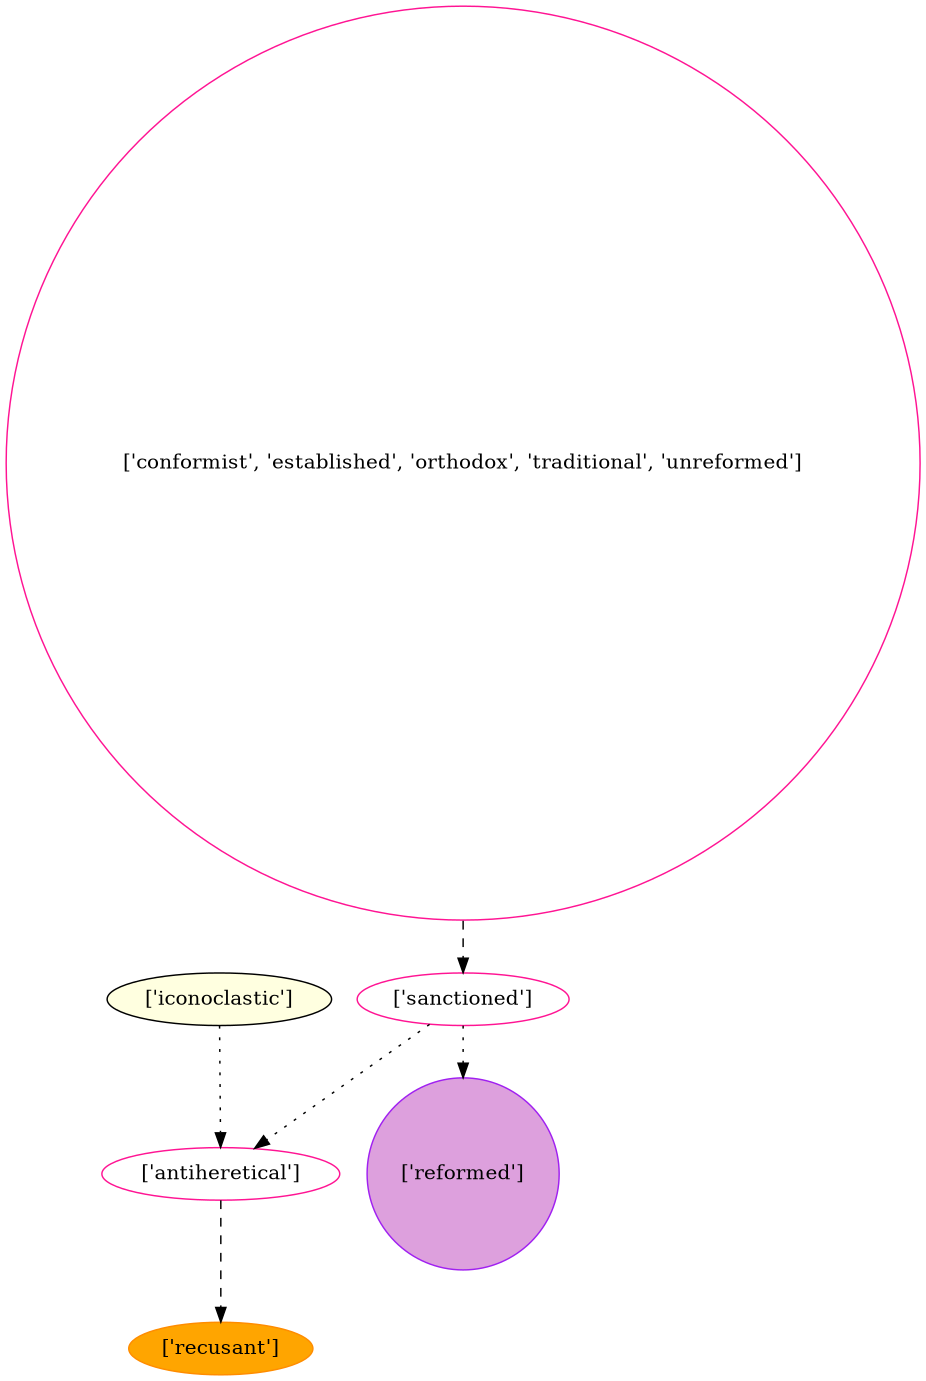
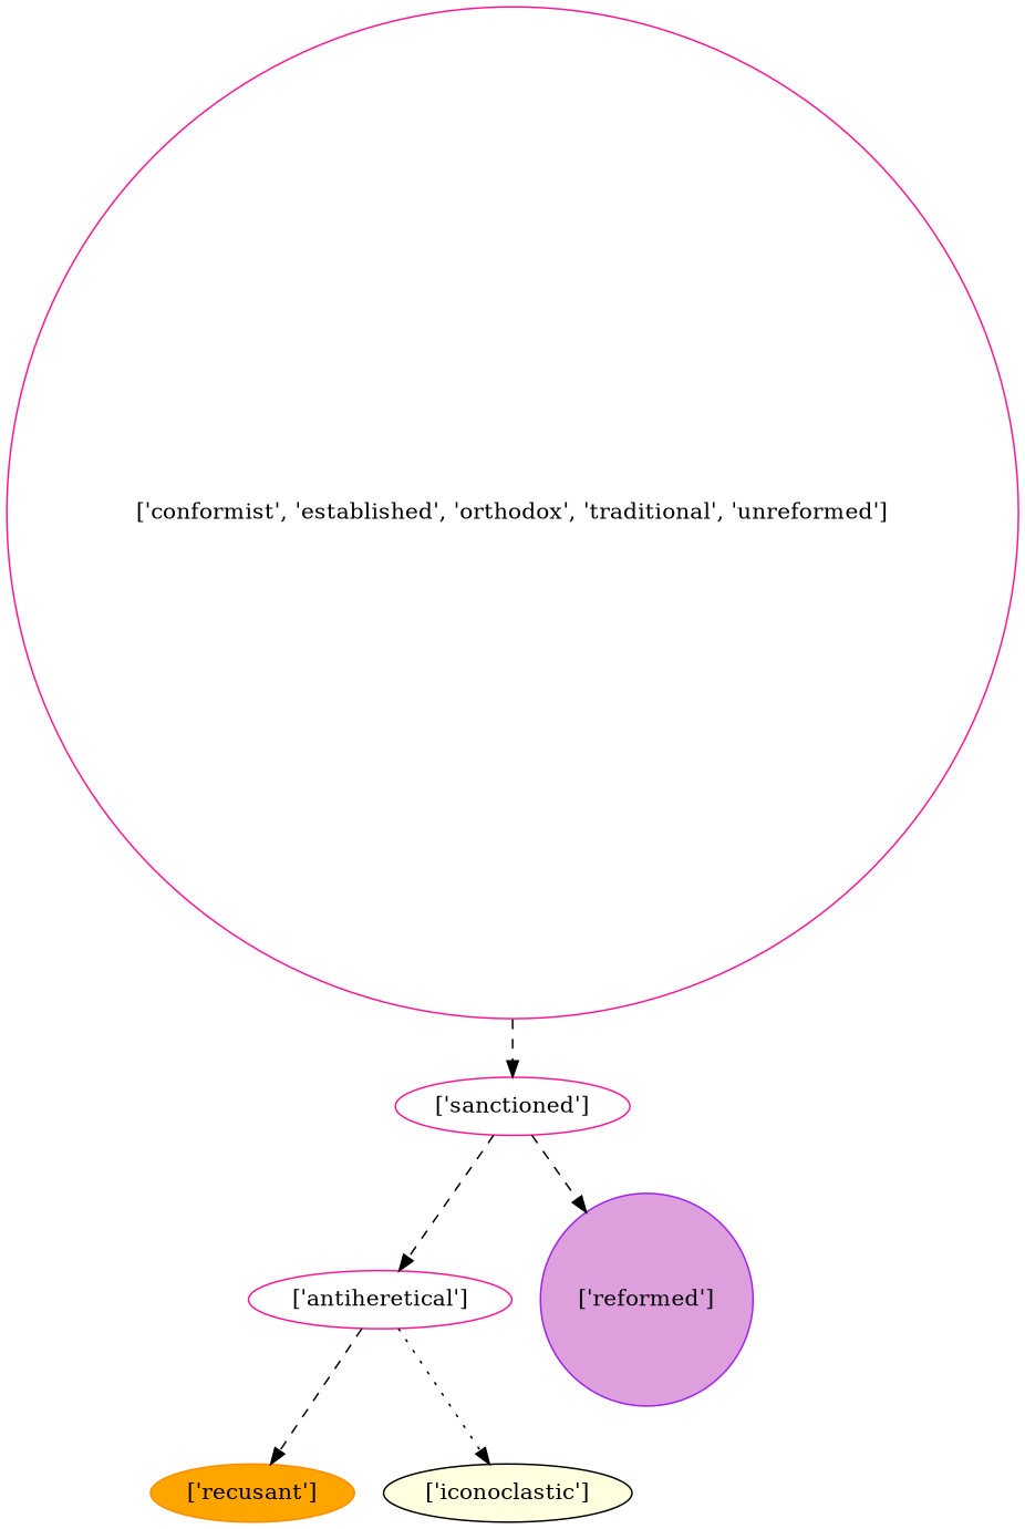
  strict digraph {
    node [color=deeppink fillcolor=white shape=ellipse style=filled]
    edge [style=dashed]
    "['sanctioned']"
    "['antiheretical']"
    "['reformed']" [color=purple fillcolor=plum shape=circle]
    "['recusant']" [color=darkorange fillcolor=orange]
    "['iconoclastic']" [color=black fillcolor=lightyellow]
    "['conformist', 'established', 'orthodox', 'traditional', 'unreformed']" [shape=circle]
-   "['sanctioned']" -> "['antiheretical']" [style=dotted]
-   "['sanctioned']" -> "['reformed']" [style=dotted]
+   "['sanctioned']" -> "['antiheretical']"
+   "['sanctioned']" -> "['reformed']"
    "['antiheretical']" -> "['recusant']"
-   "['iconoclastic']" -> "['antiheretical']" [style=dotted]
+   "['antiheretical']" -> "['iconoclastic']" [style=dotted]
    "['conformist', 'established', 'orthodox', 'traditional', 'unreformed']" -> "['sanctioned']"
  }
